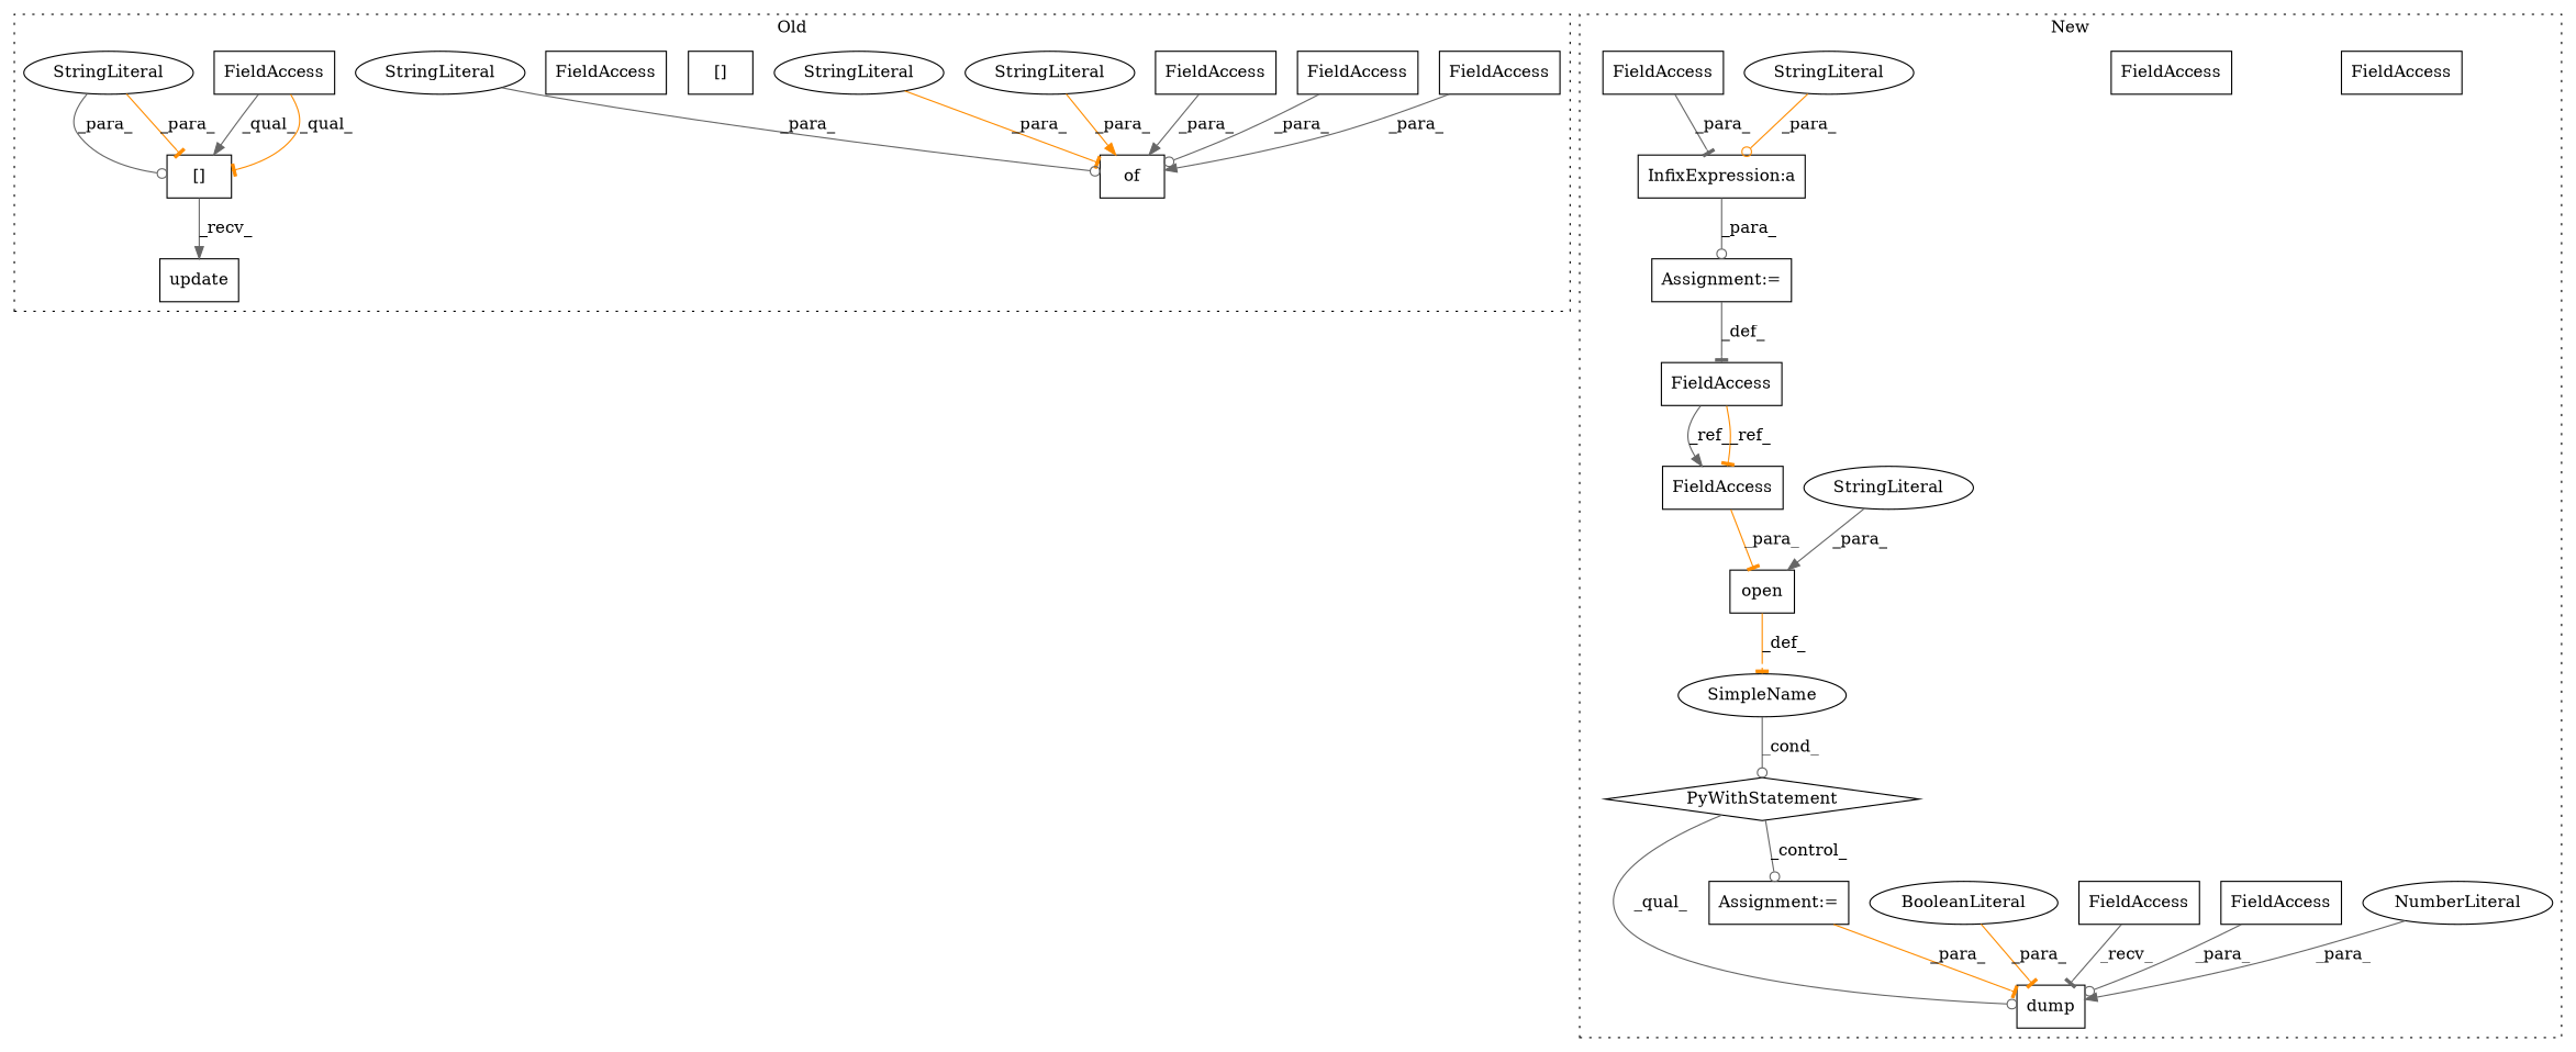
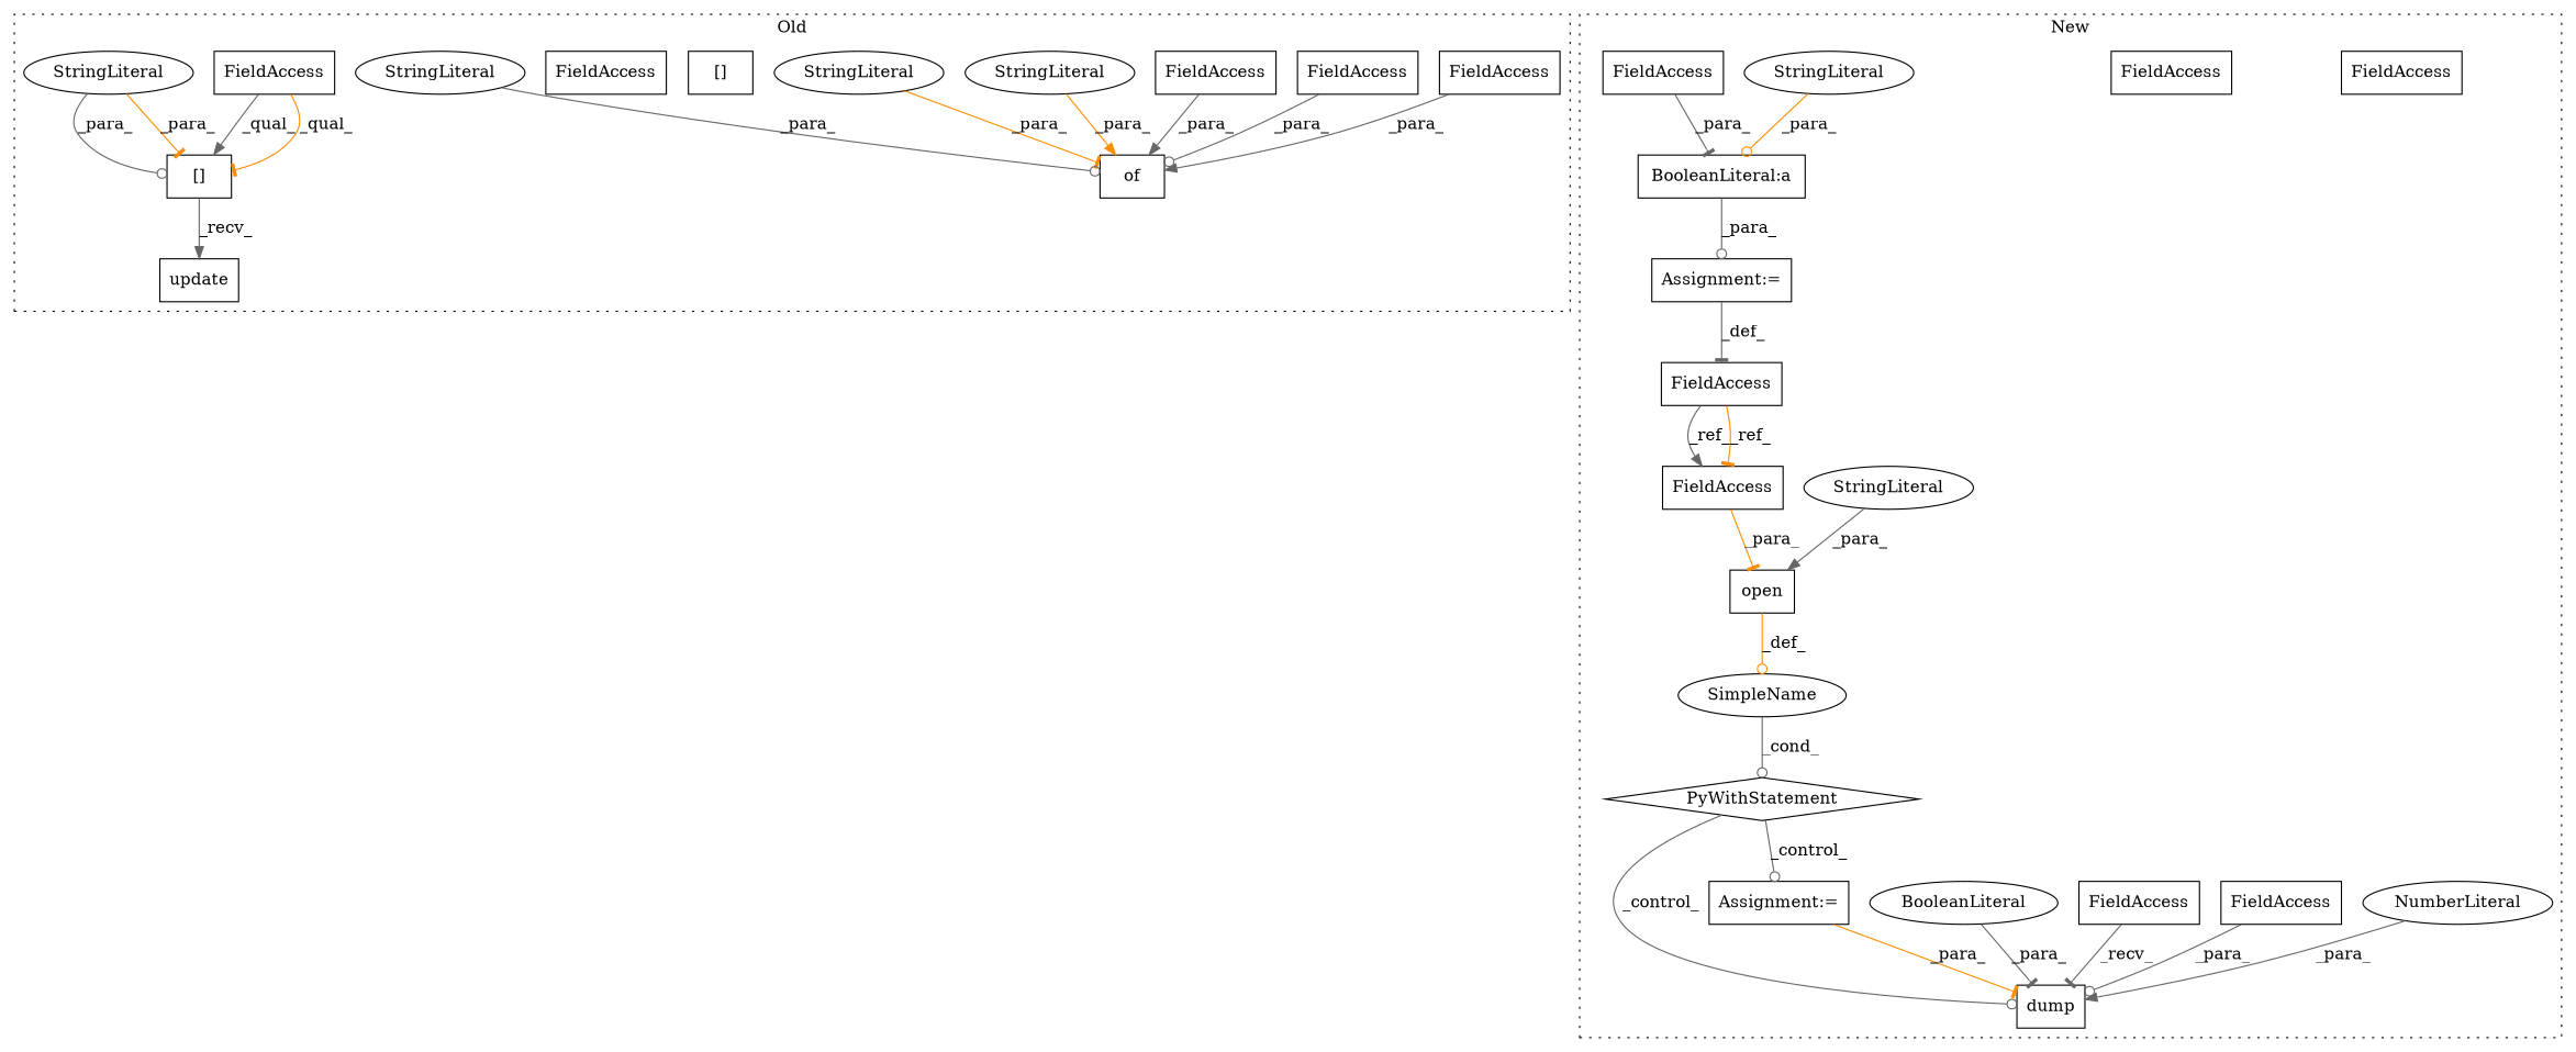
  digraph {
    node [a=22 l=13 s="4691,4709" shape=box]
    edge [arrowhead=tee color=gray40]
    n1 [a=32 l="3,1" label=of s="4722,4785"]
    n2 [a=45 l=9 label=StringLiteral s=4749 shape=ellipse]
    n3 [a=45 l=8 label=StringLiteral s=4767 shape=ellipse]
    n4 [l=7 label=FieldAccess s=4759]
    n5 [l=9 label=FieldAccess s=4776]
    n6 [label=FieldAccess s=4735]
    n7 [a=32 l="7,1" label=update s="4711,4786"]
    n8 [a=2 l="7,1" label="[]"]
    n9 [l=6 label=FieldAccess s=4691]
    n10 [a=45 l=11 label=StringLiteral s=4698 shape=ellipse]
    n11 [a=45 l=9 label=StringLiteral s=4725 shape=ellipse]
    n12 [l=6 label=FieldAccess s=4691]
    n13 [a=2 l="7,1" label="[]"]
    n14 [a=32 l="5,1" label=dump s="5528,5571"]
    n15 [a=7 l=7 label="Assignment:=" s=5506]
    n16 [a=104 l="10,2" label=PyWithStatement s="5456,5489" shape=diamond]
    n17 [a=42 label=SimpleName shape=ellipse l="" s=""]
    n18 [a=7 l=1 label="Assignment:=" s=5413]
    n19 [a=32 l="5,1" label=open s="5466,5488"]
    n20 [a=45 l=3 label=StringLiteral s=5485 shape=ellipse]
-   n21 [a=27 l=3 label="InfixExpression:a" s=5425]
+   n21 [a=27 l=3 label="BooleanLiteral:a" s=5425]
    n22 [a=34 l=1 label=NumberLiteral s=5570 shape=ellipse]
    n23 [l=11 label=FieldAccess s=5533]
    n24 [l=4 label=FieldAccess s=5523]
    n25 [l=3 label=FieldAccess s=5415]
    n26 [label=FieldAccess s=5400]
    n27 [label=FieldAccess s=5471]
    n28 [a=9 l=4 label=BooleanLiteral s=5565 shape=ellipse]
    n29 [a=45 l=19 label=StringLiteral s=5428 shape=ellipse]
    n30 [l=3 label=FieldAccess s=5415]
    n31 [label=FieldAccess s=5471]
    subgraph cluster_1 {
      label=Old
      style=dotted
      n1
      n2
      n3
      n4
      n5
      n6
      n7
      n8
      n9
      n10
      n11
      n12
      n13
    }
    subgraph cluster_2 {
      label=New
      style=dotted
      n14
      n15
      n16
      n17
      n18
      n19
      n20
      n21
      n22
      n23
      n24
      n25
      n26
      n27
      n28
      n29
      n30
      n31
    }
    n2 -> n1 [color=darkorange label=_para_]
    n3 -> n1 [arrowhead=odot label=_para_]
    n4 -> n1 [arrowhead=normal label=_para_]
    n5 -> n1 [arrowhead=odot label=_para_]
    n6 -> n1 [arrowhead=normal label=_para_]
    n10 -> n13 [arrowhead=odot label=_para_]
    n10 -> n13 [color=darkorange label=_para_]
    n11 -> n1 [arrowhead=normal color=darkorange label=_para_]
    n12 -> n13 [arrowhead=normal label=_qual_]
    n12 -> n13 [color=darkorange label=_qual_]
    n13 -> n7 [arrowhead=normal label=_recv_]
    n15 -> n14 [color=darkorange label=_para_]
-   n16 -> n14 [arrowhead=odot label=_qual_]
+   n16 -> n14 [arrowhead=odot label=_control_]
    n16 -> n15 [arrowhead=odot label=_control_]
    n17 -> n16 [arrowhead=odot label=_cond_]
    n18 -> n26 [label=_def_]
-   n19 -> n17 [color=darkorange label=_def_]
+   n19 -> n17 [arrowhead=odot color=darkorange label=_def_]
    n20 -> n19 [arrowhead=normal label=_para_]
    n21 -> n18 [arrowhead=odot label=_para_]
    n22 -> n14 [arrowhead=normal label=_para_]
    n23 -> n14 [arrowhead=odot label=_para_]
    n24 -> n14 [label=_recv_]
    n26 -> n31 [arrowhead=normal label=_ref_]
    n26 -> n31 [color=darkorange label=_ref_]
-   n28 -> n14 [color=darkorange label=_para_]
+   n28 -> n14 [label=_para_]
    n29 -> n21 [arrowhead=odot color=darkorange label=_para_]
    n30 -> n21 [label=_para_]
    n31 -> n19 [color=darkorange label=_para_]
  }
